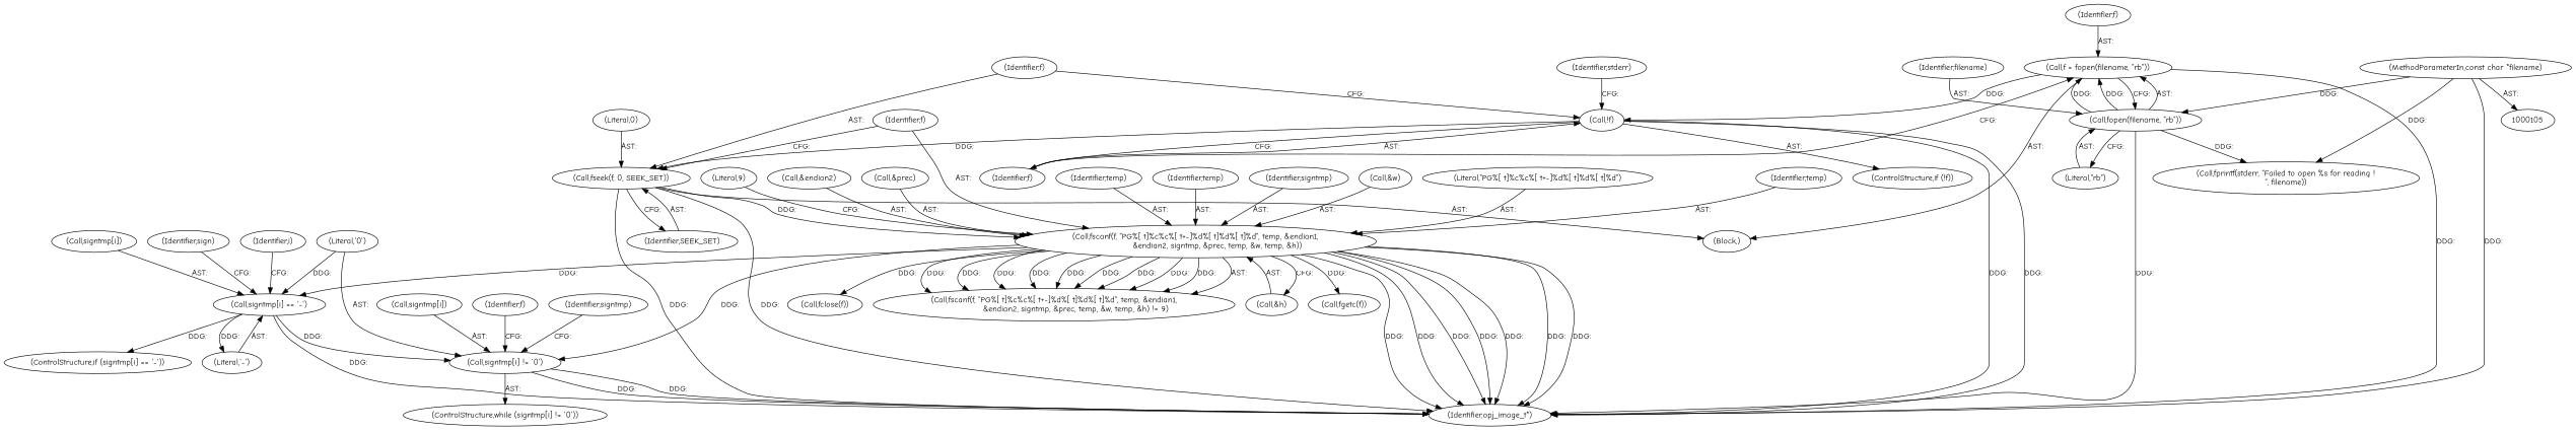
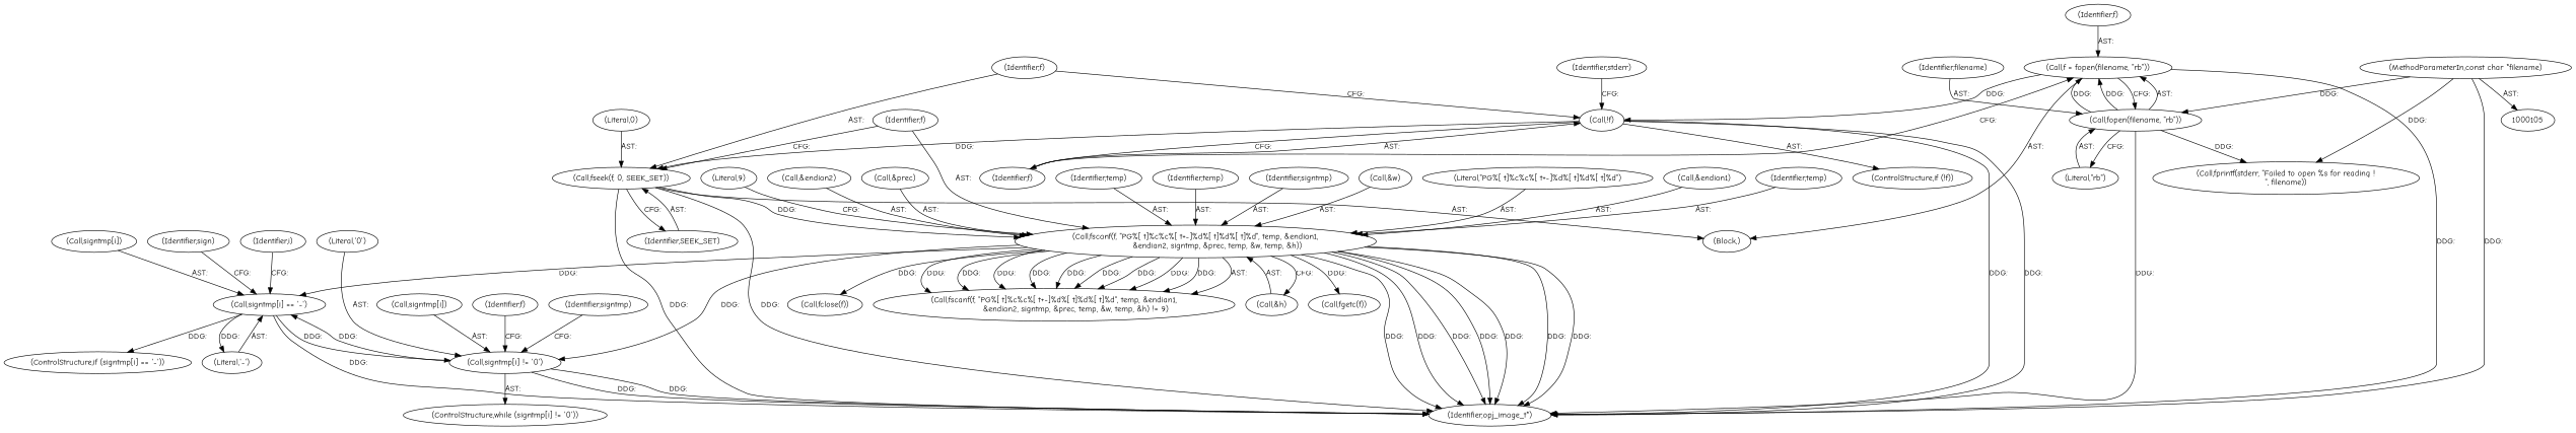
  digraph {
    fontname="Comic Neue"
    node [fontname="Comic Neue"]
    edge [fontname="Comic Neue"]
    n1 [label="(Call,signtmp[i] == '-')"]
    n2 [label="(Call,signtmp[i] != '\0')"]
    n3 [label="(Literal,'-')"]
    n4 [label="(ControlStructure,if (signtmp[i] == '-'))"]
    n5 [label="(Identifier,opj_image_t*)"]
    n6 [label="(ControlStructure,while (signtmp[i] != '\0'))"]
    n7 [label="(Literal,'\0')"]
    n8 [label="(Call,fscanf(f, \"PG%[ \t]%c%c%[ \t+-]%d%[ \t]%d%[ \t]%d\", temp, &endian1,\n                &endian2, signtmp, &prec, temp, &w, temp, &h))"]
    n9 [label="(Call,fclose(f))"]
    n10 [label="(Call,fscanf(f, \"PG%[ \t]%c%c%[ \t+-]%d%[ \t]%d%[ \t]%d\", temp, &endian1,\n                &endian2, signtmp, &prec, temp, &w, temp, &h) != 9)"]
    n11 [label="(Call,&h)"]
    n12 [label="(Call,fgetc(f))"]
    n13 [label="(Call,fseek(f, 0, SEEK_SET))"]
    n14 [label="(Block,)"]
    n15 [label="(Identifier,SEEK_SET)"]
    n16 [label="(Call,!f)"]
    n17 [label="(Identifier,f)"]
    n18 [label="(ControlStructure,if (!f))"]
    n19 [label="(Call,f = fopen(filename, \"rb\"))"]
    n20 [label="(Call,fopen(filename, \"rb\"))"]
    n21 [label="(Literal,\"rb\")"]
    n22 [label="(Call,fprintf(stderr, \"Failed to open %s for reading !\n\", filename))"]
    n23 [label="(MethodParameterIn,const char *filename)"]
    1000105
    n25 [label="(Identifier,signtmp)"]
    n26 [label="(Identifier,filename)"]
    n27 [label="(Identifier,i)"]
    n28 [label="(Call,&w)"]
    n29 [label="(Identifier,f)"]
    n30 [label="(Identifier,f)"]
    n31 [label="(Literal,\"PG%[ \t]%c%c%[ \t+-]%d%[ \t]%d%[ \t]%d\")"]
+   n32 [label="(Call,&endian1)"]
    n33 [label="(Identifier,temp)"]
    n34 [label="(Call,signtmp[i])"]
    n35 [label="(Call,signtmp[i])"]
    n36 [label="(Literal,9)"]
    n37 [label="(Identifier,f)"]
    n38 [label="(Call,&endian2)"]
    n39 [label="(Identifier,stderr)"]
    n40 [label="(Call,&prec)"]
    n41 [label="(Identifier,temp)"]
    n42 [label="(Identifier,sign)"]
    n43 [label="(Identifier,temp)"]
    n44 [label="(Identifier,f)"]
    n45 [label="(Identifier,signtmp)"]
    n46 [label="(Literal,0)"]
    n1 -> n2 [label="DDG: "]
    n1 -> n3 [label="DDG: "]
    n1 -> n4 [label="DDG: "]
    n1 -> n5 [label="DDG: "]
-   n7 -> n1 [label="DDG: "]
+   n2 -> n1 [label="DDG: "]
    n2 -> n5 [label="DDG: "]
    n2 -> n5 [label="DDG: "]
    n2 -> n6 [label="AST: "]
    n3 -> n1 [label="AST: "]
    n7 -> n2 [label="AST: "]
    n8 -> n1 [label="DDG: "]
    n8 -> n2 [label="DDG: "]
    n8 -> n5 [label="DDG: "]
    n8 -> n5 [label="DDG: "]
    n8 -> n5 [label="DDG: "]
    n8 -> n5 [label="DDG: "]
    n8 -> n5 [label="DDG: "]
    n8 -> n5 [label="DDG: "]
    n8 -> n5 [label="DDG: "]
    n8 -> n9 [label="DDG: "]
    n8 -> n10 [label="AST: "]
    n8 -> n10 [label="DDG: "]
    n8 -> n10 [label="DDG: "]
    n8 -> n10 [label="DDG: "]
    n8 -> n10 [label="DDG: "]
    n8 -> n10 [label="DDG: "]
    n8 -> n10 [label="DDG: "]
    n8 -> n10 [label="DDG: "]
    n8 -> n10 [label="DDG: "]
    n8 -> n10 [label="DDG: "]
    n8 -> n11 [label="CFG: "]
    n8 -> n12 [label="DDG: "]
    n11 -> n8 [label="AST: "]
    n13 -> n5 [label="DDG: "]
    n13 -> n5 [label="DDG: "]
    n13 -> n8 [label="DDG: "]
    n13 -> n14 [label="AST: "]
    n13 -> n15 [label="CFG: "]
    n15 -> n13 [label="AST: "]
    n16 -> n5 [label="DDG: "]
    n16 -> n5 [label="DDG: "]
    n16 -> n13 [label="DDG: "]
    n16 -> n17 [label="CFG: "]
    n16 -> n18 [label="AST: "]
    n17 -> n16 [label="AST: "]
    n17 -> n19 [label="CFG: "]
    n19 -> n5 [label="DDG: "]
    n19 -> n14 [label="AST: "]
    n19 -> n16 [label="DDG: "]
    n19 -> n20 [label="CFG: "]
    n20 -> n5 [label="DDG: "]
    n20 -> n19 [label="AST: "]
    n20 -> n19 [label="DDG: "]
    n20 -> n19 [label="DDG: "]
    n20 -> n21 [label="CFG: "]
    n20 -> n22 [label="DDG: "]
    n21 -> n20 [label="AST: "]
    n23 -> n5 [label="DDG: "]
    n23 -> n20 [label="DDG: "]
    n23 -> n22 [label="DDG: "]
    n23 -> 1000105 [label="AST: "]
    n25 -> n2 [label="CFG: "]
    n26 -> n20 [label="AST: "]
    n27 -> n1 [label="CFG: "]
    n28 -> n8 [label="AST: "]
    n29 -> n19 [label="AST: "]
    n30 -> n8 [label="AST: "]
    n30 -> n13 [label="CFG: "]
    n31 -> n8 [label="AST: "]
+   n32 -> n8 [label="AST: "]
    n33 -> n8 [label="AST: "]
    n34 -> n1 [label="AST: "]
    n35 -> n2 [label="AST: "]
    n36 -> n8 [label="CFG: "]
    n37 -> n13 [label="AST: "]
    n37 -> n16 [label="CFG: "]
    n38 -> n8 [label="AST: "]
    n39 -> n16 [label="CFG: "]
    n40 -> n8 [label="AST: "]
    n41 -> n8 [label="AST: "]
    n42 -> n1 [label="CFG: "]
    n43 -> n8 [label="AST: "]
    n44 -> n2 [label="CFG: "]
    n45 -> n8 [label="AST: "]
    n46 -> n13 [label="AST: "]
  }
